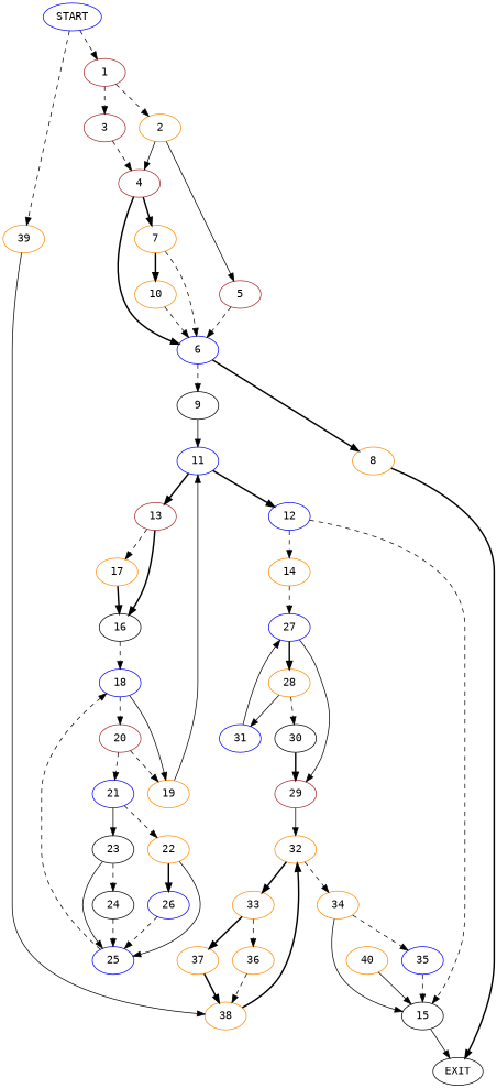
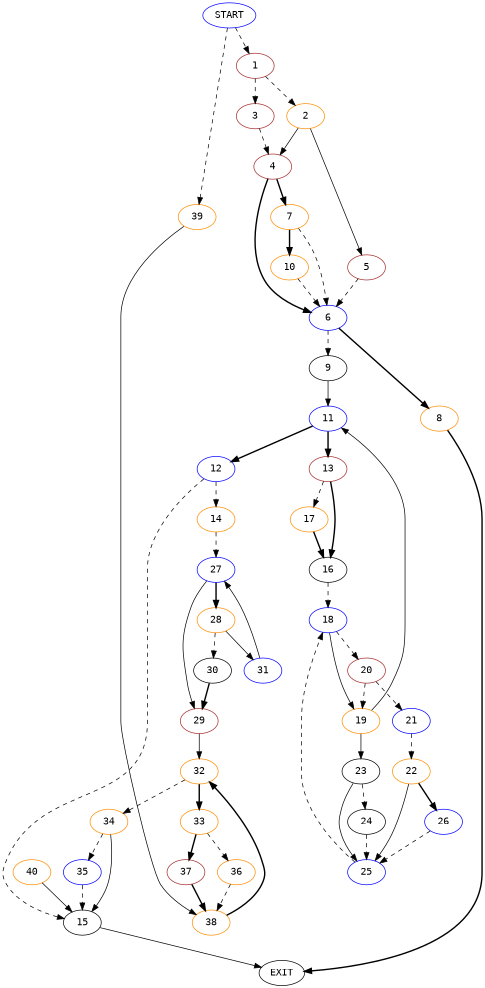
  digraph {
    fontname="DejaVu Sans Mono"
    node [color=darkorange fontname="DejaVu Sans Mono"]
    edge [fontname="DejaVu Sans Mono" style=dashed]
    n1 [color=blue label=START]
    1 [color=brown]
    39
    2
    3 [color=brown]
    38
    n7 [color=black label=EXIT]
    4 [color=brown]
    5 [color=brown]
    6 [color=blue]
    7
    8
    9 [color=black]
    10
    11 [color=blue]
    12 [color=blue]
    13 [color=brown]
    14
    15 [color=black]
    16 [color=black]
    17
    27 [color=blue]
    18 [color=blue]
    28
    29 [color=brown]
    19
    20 [color=brown]
    21 [color=blue]
    22
    23 [color=black]
    25 [color=blue]
    26 [color=blue]
    24 [color=black]
    30 [color=black]
    31 [color=blue]
    32
    33
    34
    36
-   37
+   37 [color=brown]
    35 [color=blue]
    40
    n1 -> 1
    n1 -> 39
    1 -> 2
    1 -> 3
    39 -> 38 [style=solid]
    2 -> 4 [style=solid]
    2 -> 5 [style=solid]
    3 -> 4
    38 -> 32 [style=bold]
    4 -> 6 [style=bold]
    4 -> 7 [style=bold]
    5 -> 6
    6 -> 8 [style=bold]
    6 -> 9
    7 -> 6
    7 -> 10 [style=bold]
    8 -> n7 [style=bold]
    9 -> 11 [style=solid]
    10 -> 6
    11 -> 12 [style=bold]
    11 -> 13 [style=bold]
    12 -> 14
    12 -> 15
    13 -> 16 [style=bold]
    13 -> 17
    14 -> 27
    15 -> n7 [style=solid]
    16 -> 18
    17 -> 16 [style=bold]
    27 -> 28 [style=bold]
    27 -> 29 [style=solid]
    18 -> 19 [style=solid]
    18 -> 20
    28 -> 30
    28 -> 31 [style=solid]
    29 -> 32 [style=solid]
    19 -> 11 [style=solid]
    20 -> 19
    20 -> 21
    21 -> 22
-   21 -> 23 [style=solid]
+   19 -> 23 [style=solid]
    22 -> 25 [style=solid]
    22 -> 26 [style=bold]
    23 -> 25 [style=solid]
    23 -> 24
    25 -> 18
    26 -> 25
    24 -> 25
    30 -> 29 [style=bold]
    31 -> 27 [style=solid]
    32 -> 33 [style=bold]
    32 -> 34
    33 -> 36
    33 -> 37 [style=bold]
    34 -> 15 [style=solid]
    34 -> 35
    36 -> 38
    37 -> 38 [style=bold]
    35 -> 15
    40 -> 15 [style=solid]
  }
